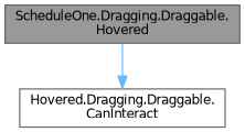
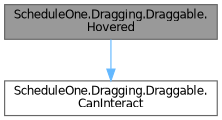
  digraph {
    rankdir=TB
    node [fontname=Helvetica fontsize=10 shape=box style=filled]
    n1 [color=gray40 fillcolor=grey60 fontcolor=black height=0.2 label="ScheduleOne.Dragging.Draggable.\lHovered" width=0.4]
-   n2 [color=grey40 fillcolor=white height=0.2 label="Hovered.Dragging.Draggable.\lCanInteract" width=0.4]
+   n2 [color=grey40 fillcolor=white height=0.2 label="ScheduleOne.Dragging.Draggable.\lCanInteract" width=0.4]
    n1 -> n2 [color=steelblue1 fontname=Helvetica fontsize=10 labelfontname=Helvetica labelfontsize=10 style=solid]
  }
